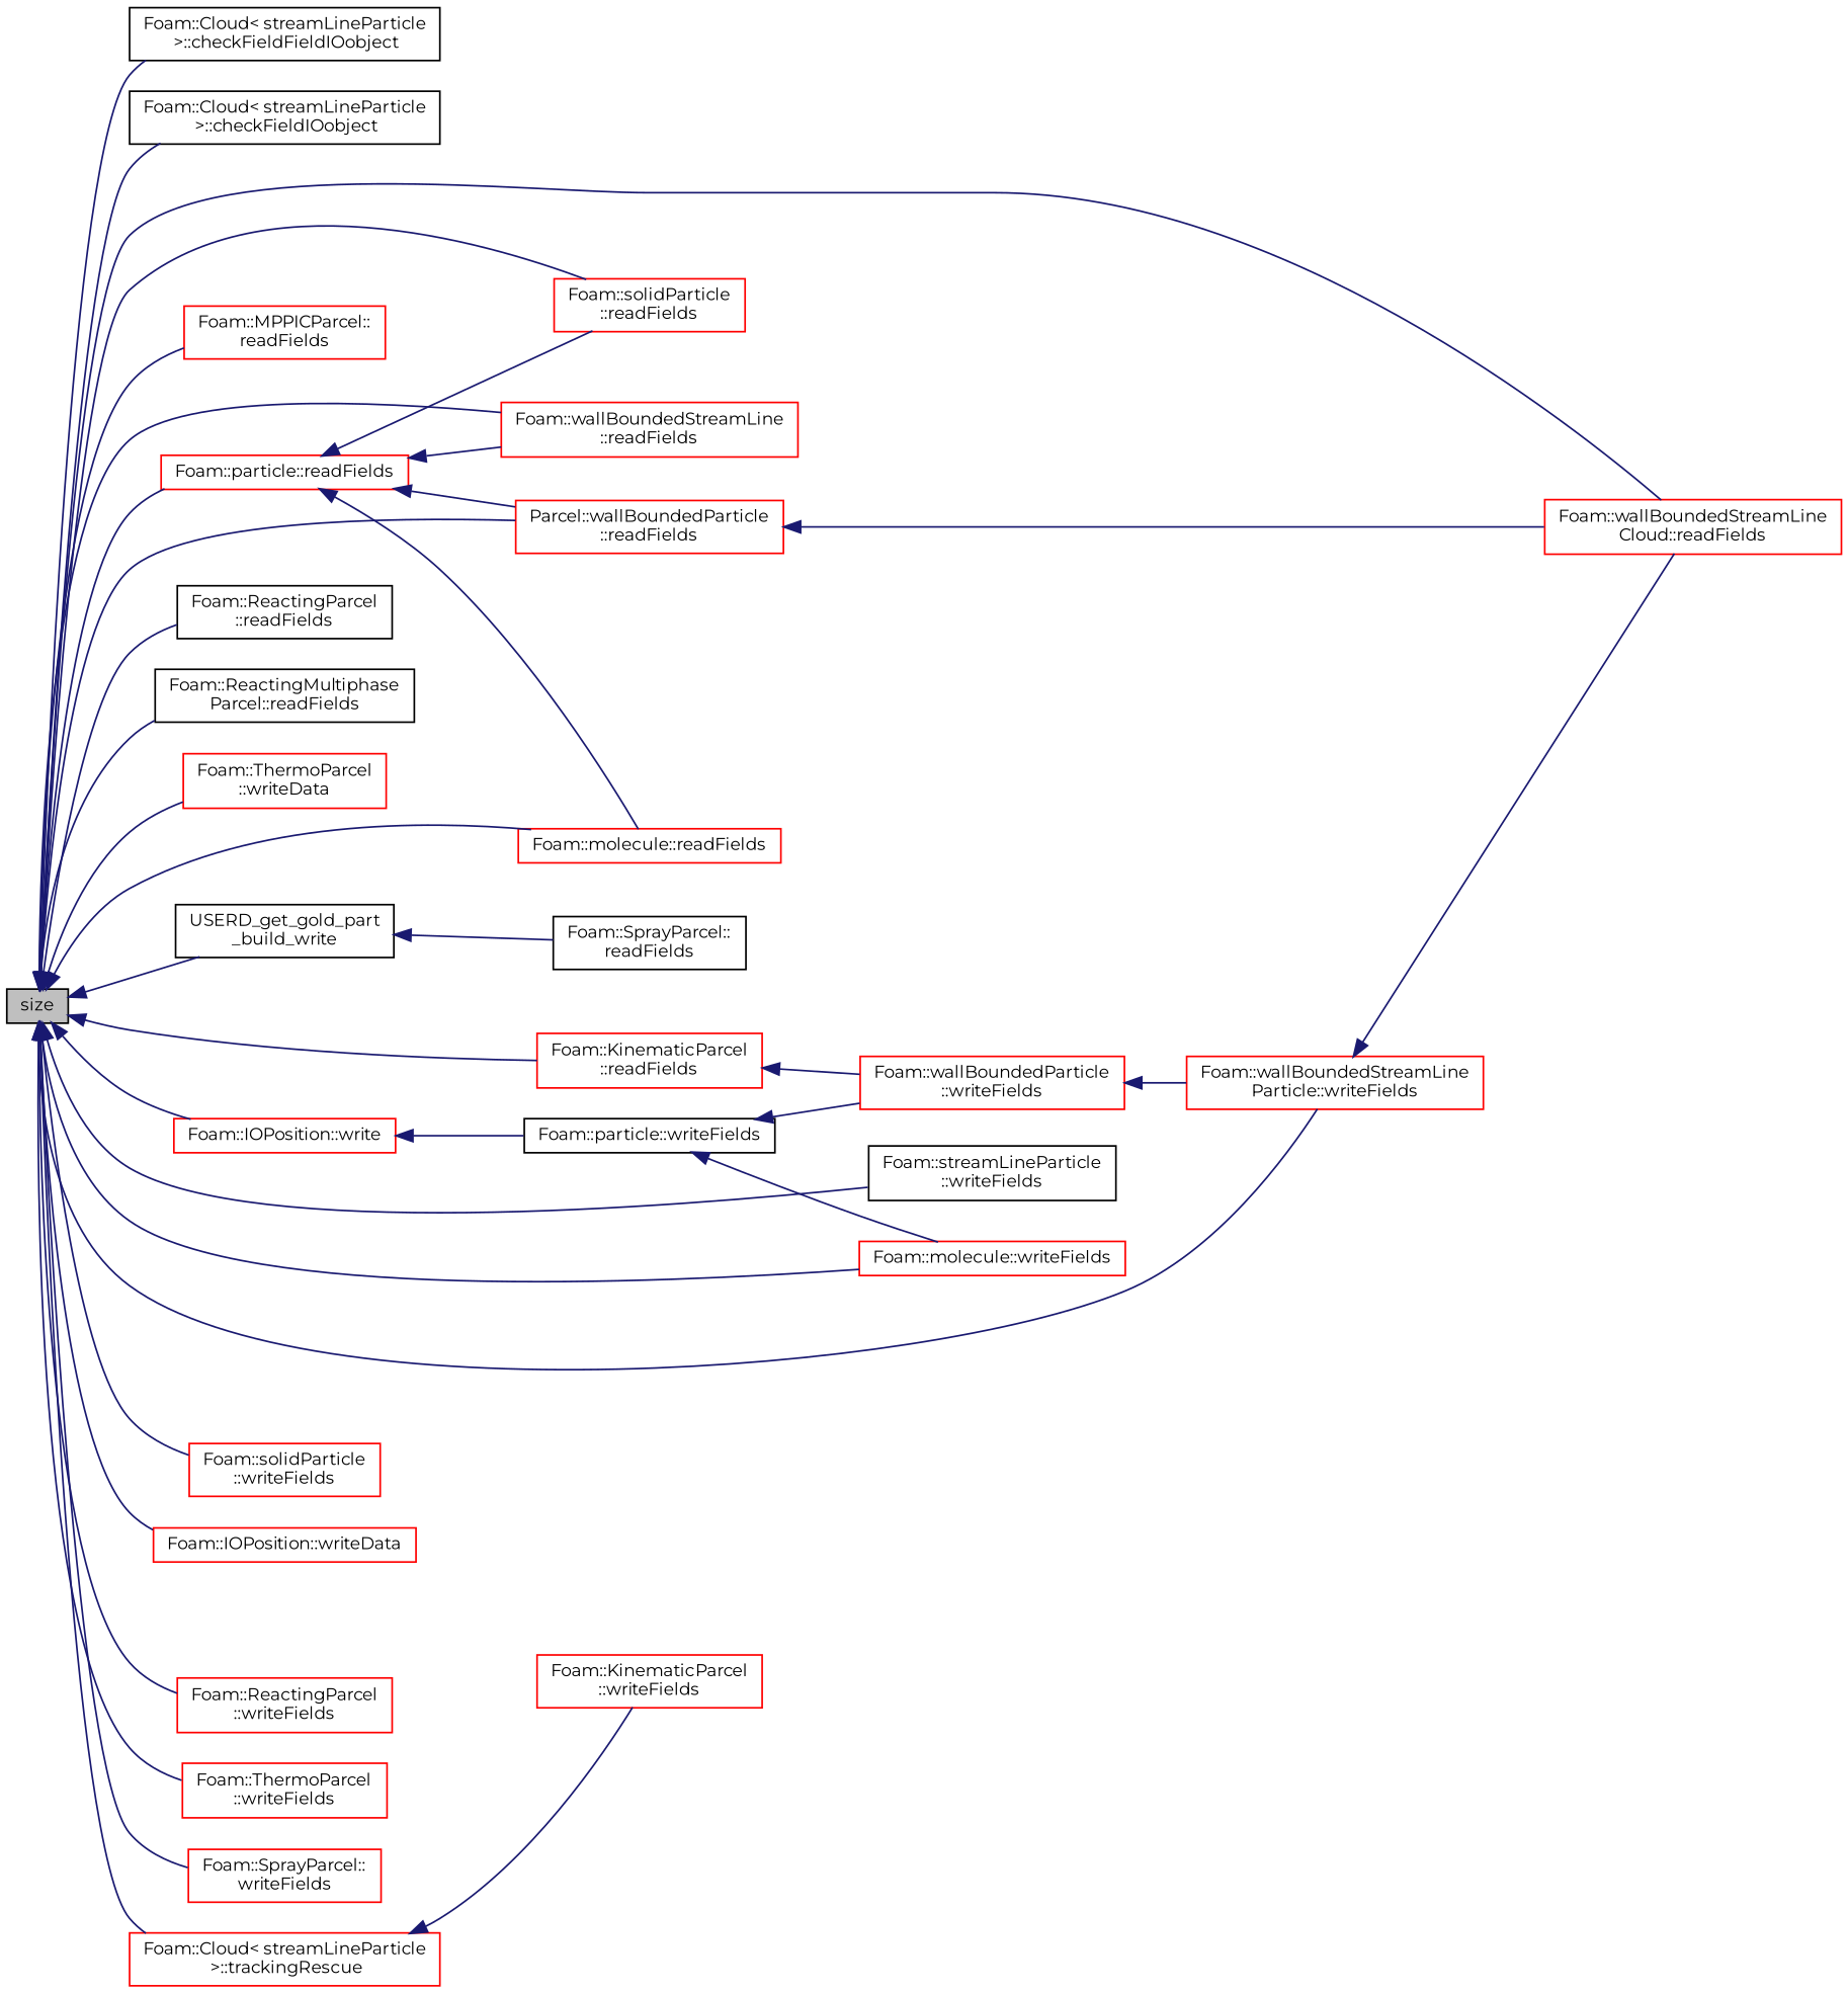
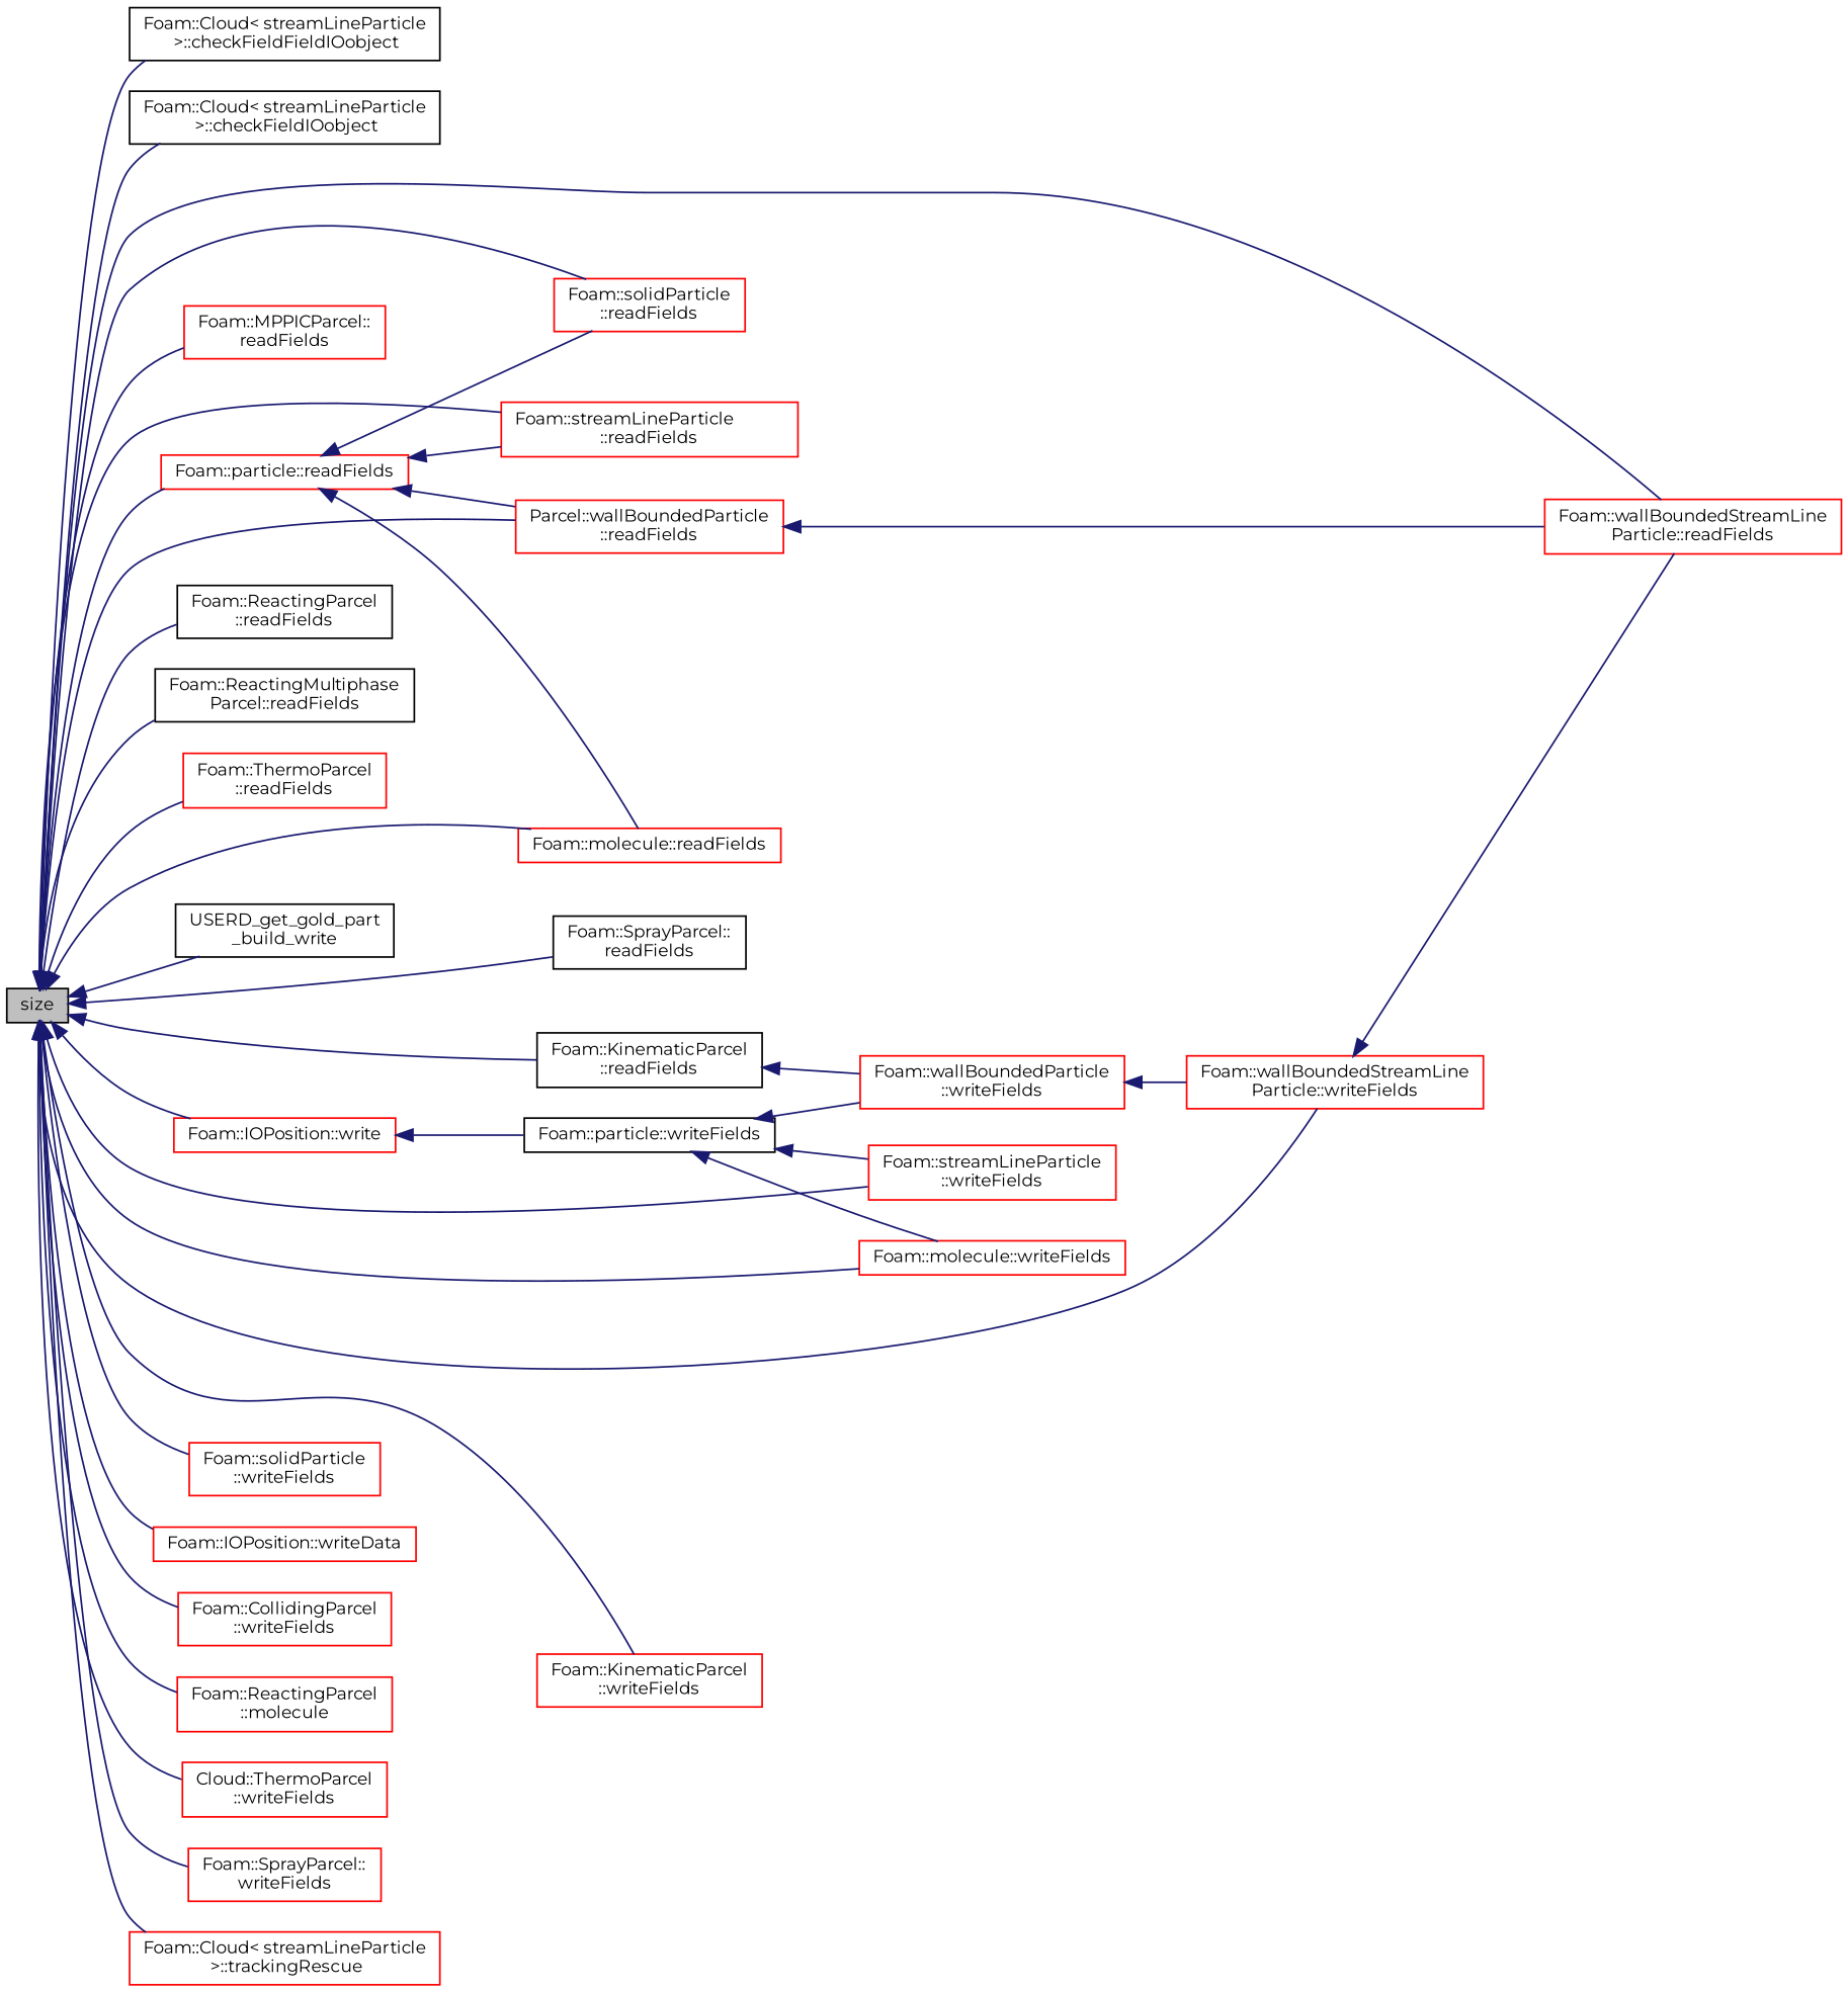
  digraph {
    fontname=Montserrat
    rankdir=LR
    node [color=red fontname=Montserrat fontsize=10 shape=record]
    edge [color=midnightblue dir=back fontname=Montserrat fontsize=10 labelfontname=Helvetica labelfontsize=10 style=solid]
    n1 [color=black fillcolor=grey75 fontcolor=black height=0.2 label=size style=filled width=0.4]
    n2 [color=black height=0.2 label="Foam::Cloud\< streamLineParticle\l \>::checkFieldFieldIOobject" width=0.4]
    n3 [color=black height=0.2 label="Foam::Cloud\< streamLineParticle\l \>::checkFieldIOobject" width=0.4]
-   n4 [height=0.2 label="Foam::wallBoundedStreamLine\lCloud::readFields" width=0.4]
+   n4 [height=0.2 label="Foam::wallBoundedStreamLine\lParticle::readFields" width=0.4]
    n5 [height=0.2 label="Foam::solidParticle\l::readFields" width=0.4]
    n6 [height=0.2 label="Foam::MPPICParcel::\lreadFields" width=0.4]
-   n7 [height=0.2 label="Foam::wallBoundedStreamLine\l::readFields" width=0.4]
+   n7 [height=0.2 label="Foam::streamLineParticle\l::readFields" width=0.4]
    n8 [height=0.2 label="Parcel::wallBoundedParticle\l::readFields" width=0.4]
    n9 [height=0.2 label="Foam::molecule::readFields" width=0.4]
    n10 [color=black height=0.2 label="Foam::ReactingParcel\l::readFields" width=0.4]
    n11 [color=black height=0.2 label="Foam::ReactingMultiphase\lParcel::readFields" width=0.4]
-   n12 [height=0.2 label="Foam::ThermoParcel\l::writeData" width=0.4]
+   n12 [height=0.2 label="Foam::ThermoParcel\l::readFields" width=0.4]
    n13 [color=black height=0.2 label="Foam::SprayParcel::\lreadFields" width=0.4]
    n14 [height=0.2 label="Foam::particle::readFields" width=0.4]
-   n15 [height=0.2 label="Foam::KinematicParcel\l::readFields" width=0.4]
+   n15 [color=black height=0.2 label="Foam::KinematicParcel\l::readFields" width=0.4]
    n16 [height=0.2 label="Foam::Cloud\< streamLineParticle\l \>::trackingRescue" width=0.4]
    n17 [color=black height=0.2 label="USERD_get_gold_part\l_build_write" width=0.4]
    n18 [height=0.2 label="Foam::IOPosition::write" width=0.4]
-   n19 [color=black height=0.2 label="Foam::streamLineParticle\l::writeFields" width=0.4]
+   n19 [height=0.2 label="Foam::streamLineParticle\l::writeFields" width=0.4]
    n20 [height=0.2 label="Foam::wallBoundedStreamLine\lParticle::writeFields" width=0.4]
    n21 [height=0.2 label="Foam::molecule::writeFields" width=0.4]
    n22 [height=0.2 label="Foam::solidParticle\l::writeFields" width=0.4]
    n23 [height=0.2 label="Foam::IOPosition::writeData" width=0.4]
-   n25 [height=0.2 label="Foam::ReactingParcel\l::writeFields" width=0.4]
-   n26 [height=0.2 label="Foam::ThermoParcel\l::writeFields" width=0.4]
+   n24 [height=0.2 label="Foam::CollidingParcel\l::writeFields" width=0.4]
+   n25 [height=0.2 label="Foam::ReactingParcel\l::molecule" width=0.4]
+   n26 [height=0.2 label="Cloud::ThermoParcel\l::writeFields" width=0.4]
    n27 [height=0.2 label="Foam::SprayParcel::\lwriteFields" width=0.4]
    n28 [height=0.2 label="Foam::KinematicParcel\l::writeFields" width=0.4]
    n29 [height=0.2 label="Foam::wallBoundedParticle\l::writeFields" width=0.4]
    n30 [color=black height=0.2 label="Foam::particle::writeFields" width=0.4]
    n1 -> n2
    n1 -> n3
    n1 -> n4
    n1 -> n5
    n1 -> n6
    n1 -> n7
    n1 -> n8
    n1 -> n9
    n1 -> n10
    n1 -> n11
    n1 -> n12
-   n17 -> n13
+   n1 -> n13
    n1 -> n14
    n1 -> n15
    n1 -> n16
    n1 -> n17
    n1 -> n18
    n1 -> n19
    n1 -> n20
    n1 -> n21
    n1 -> n22
    n1 -> n23
+   n1 -> n24
    n1 -> n25
    n1 -> n26
    n1 -> n27
-   n16 -> n28
+   n1 -> n28
    n8 -> n4
    n14 -> n5
    n14 -> n7
    n14 -> n8
    n14 -> n9
    n15 -> n29
    n18 -> n30
    n20 -> n4
    n29 -> n20
+   n30 -> n19
    n30 -> n21
    n30 -> n29
  }
